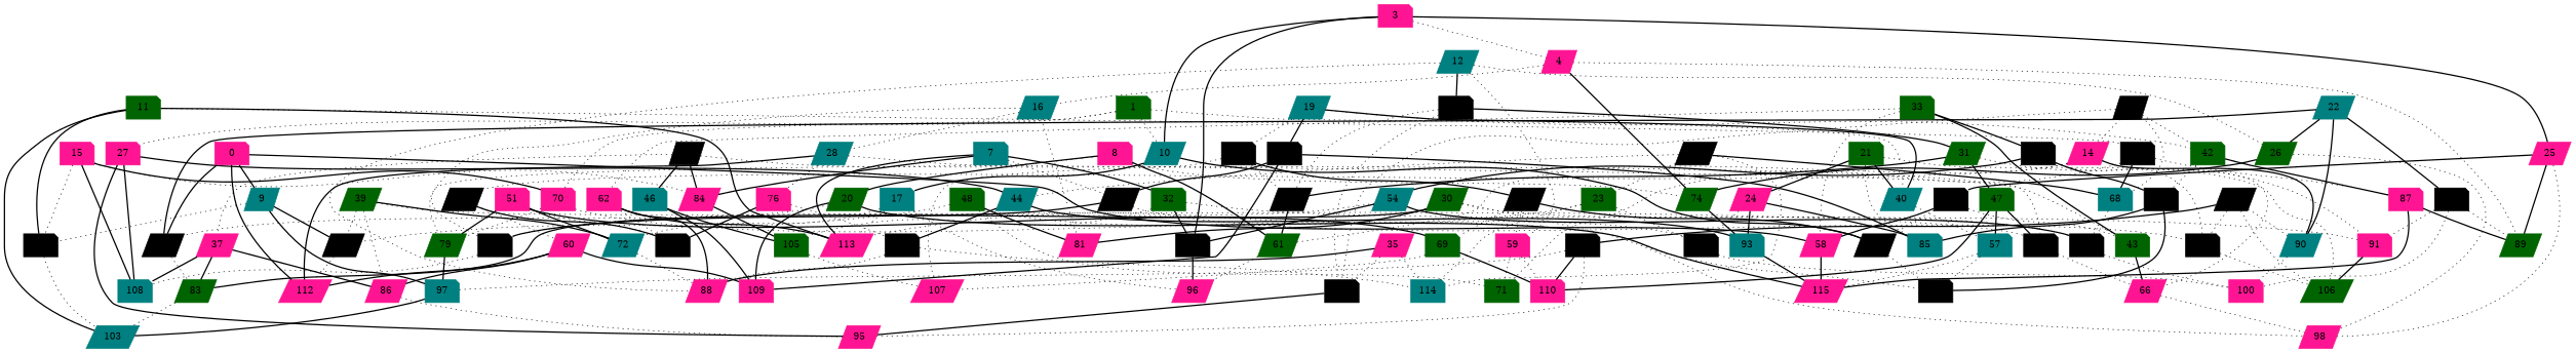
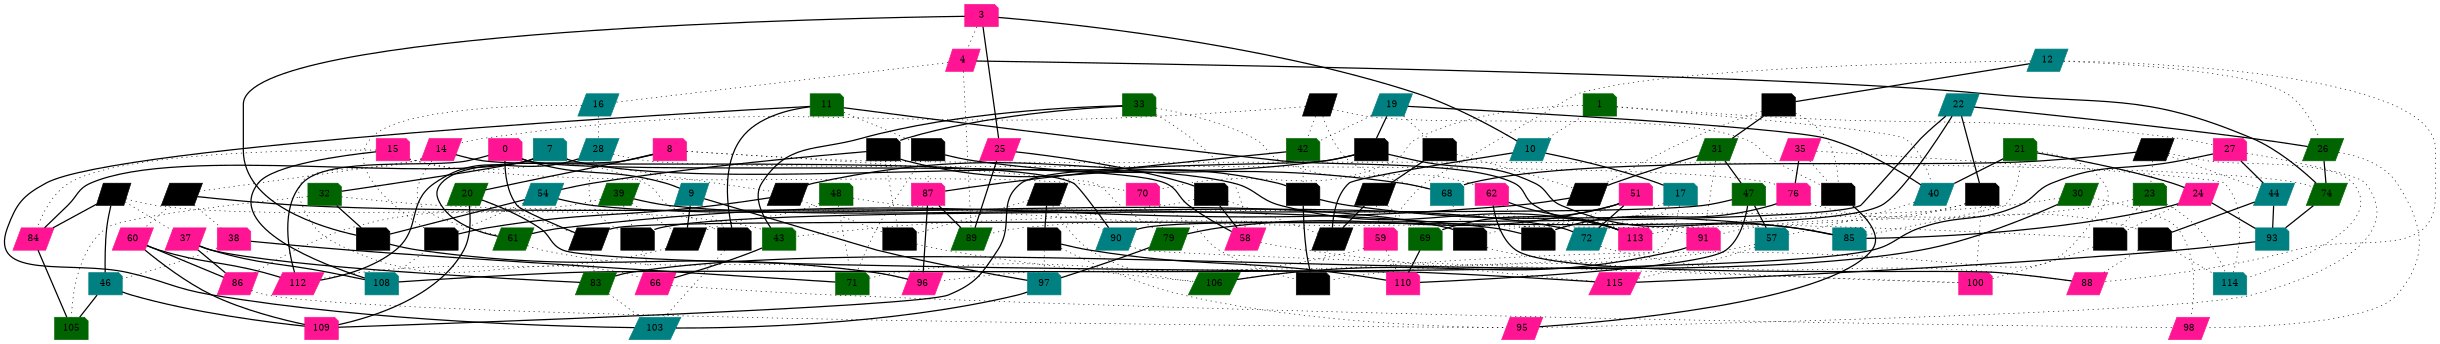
  graph {
    node [color=deeppink shape=note style=filled]
    edge [style=dotted]
    1 [color=darkgreen]
    10 [color=teal shape=parallelogram]
    27
    40 [color=teal shape=parallelogram]
    70
    17 [color=teal]
    55 [color=black shape=parallelogram]
    108 [color=teal]
    44 [color=teal shape=parallelogram]
    95 [shape=parallelogram]
    57 [color=teal]
    79 [color=darkgreen shape=parallelogram]
    101 [color=black]
    2 [color=black shape=parallelogram]
    37 [shape=parallelogram]
    43 [color=darkgreen]
    46 [color=teal]
    84 [shape=parallelogram]
    83 [color=darkgreen shape=parallelogram]
    86 [shape=parallelogram]
    66 [shape=parallelogram]
    109
    105 [color=darkgreen]
    3
    4 [shape=parallelogram]
    25 [shape=parallelogram]
    94 [color=black]
    16 [color=teal shape=parallelogram]
    74 [color=darkgreen shape=parallelogram]
    89 [color=darkgreen shape=parallelogram]
    36 [color=black]
    98 [shape=parallelogram]
    96 [shape=parallelogram]
    28 [color=teal shape=parallelogram]
-   81 [shape=parallelogram]
    99 [color=black]
    93 [color=teal]
    n38 [label=0]
    9 [color=teal shape=parallelogram]
    58 [shape=parallelogram]
    64 [color=black shape=parallelogram]
    112 [shape=parallelogram]
    53 [color=black]
    63 [color=black shape=parallelogram]
    97 [color=teal]
    n46 [label=115 shape=parallelogram]
    6 [color=black shape=parallelogram]
    14 [shape=parallelogram]
    42 [color=darkgreen]
    68 [color=teal]
    78 [color=black]
    61 [color=darkgreen shape=parallelogram]
    29 [color=black shape=parallelogram]
    90 [color=teal shape=parallelogram]
    56 [color=black]
    87
    73 [color=black]
    7 [color=teal]
    32 [color=darkgreen]
    80 [color=black shape=parallelogram]
-   113 [shape=parallelogram]
+   113
    91
    102 [color=black]
    8
    20 [color=darkgreen shape=parallelogram]
    103 [color=teal shape=parallelogram]
    72 [color=teal shape=parallelogram]
    11 [color=darkgreen]
    67 [color=black]
    71 [color=darkgreen]
    12 [color=teal shape=parallelogram]
    13 [color=black]
    26 [color=darkgreen shape=parallelogram]
    59
    88 [shape=parallelogram]
    31 [color=darkgreen shape=parallelogram]
    52 [color=black shape=parallelogram]
    110
    47 [color=darkgreen]
+   38
    60 [shape=parallelogram]
    104 [color=black]
    100
    15
    50 [color=black]
    76
    18 [color=black shape=parallelogram]
    23 [color=darkgreen]
    114 [color=teal]
    75 [color=black]
    77 [color=black]
    19 [color=teal shape=parallelogram]
    34 [color=black]
    65 [color=black]
    49 [color=black shape=parallelogram]
-   107 [shape=parallelogram]
    85 [color=teal]
    21 [color=darkgreen]
    24 [shape=parallelogram]
    106 [color=darkgreen shape=parallelogram]
    22 [color=teal shape=parallelogram]
    82 [color=black]
    30 [color=darkgreen shape=parallelogram]
    33 [color=darkgreen]
    45 [color=black]
    62
    54 [color=teal shape=parallelogram]
    69 [color=darkgreen]
    35 [shape=parallelogram]
    39 [color=darkgreen shape=parallelogram]
    41 [color=black shape=parallelogram]
    92 [color=black]
    48 [color=darkgreen]
    51
    1 -- 10
    1 -- 27
    1 -- 40
    1 -- 70
    10 -- 17 [style=bold]
    10 -- 55 [style=bold]
    27 -- 108 [style=bold]
    27 -- 44 [style=bold]
-   27 -- 95 [style=bold]
+   27 -- 95
    40 -- 57
    70 -- 79
    70 -- 101
    17 -- 96
    17 -- 113
    17 -- 72
    55 -- 101
    44 -- 93 [style=bold]
    44 -- 77 [style=bold]
    57 -- 101
    57 -- n46
    79 -- 97 [style=bold]
    2 -- 37
    2 -- 43
    2 -- 46 [style=bold]
    2 -- 84 [style=bold]
    37 -- 108 [style=bold]
    37 -- 83 [style=bold]
    37 -- 86 [style=bold]
    43 -- 66 [style=bold]
    46 -- 109 [style=bold]
    46 -- 105 [style=bold]
    84 -- 105 [style=bold]
    83 -- 103
    86 -- 95
    66 -- 98
-   105 -- 107
    3 -- 10 [style=bold]
    3 -- 4
    3 -- 25 [style=bold]
    3 -- 94 [style=bold]
    4 -- 16
    4 -- 74 [style=bold]
    4 -- 89
    25 -- 89 [style=bold]
    25 -- 36 [style=bold]
-   25 -- 98
    94 -- 96 [style=bold]
    16 -- 28
-   16 -- 81
    16 -- 99
    74 -- 93 [style=bold]
    36 -- 55
    36 -- 43
    36 -- 58 [style=bold]
    28 -- 112 [style=bold]
    28 -- 50
    28 -- 76
    99 -- 108
    93 -- n46 [style=bold]
    n38 -- 9 [style=bold]
    n38 -- 58 [style=bold]
    n38 -- 64 [style=bold]
    n38 -- 112 [style=bold]
    9 -- 53
    9 -- 63 [style=bold]
    9 -- 97 [style=bold]
-   58 -- n46 [style=bold]
+   58 -- n46
    64 -- 83
    53 -- 103
    63 -- 112
    97 -- 103 [style=bold]
    6 -- 14
    6 -- 42
    6 -- 68
    6 -- 78
    14 -- 66
    14 -- 61
    14 -- 29
    14 -- 90 [style=bold]
    42 -- 56
    42 -- 87 [style=bold]
    68 -- 73
    78 -- 95 [style=bold]
    61 -- 96
+   29 -- 38
    29 -- 60
    29 -- 104 [style=bold]
    90 -- 100
    56 -- 101 [style=bold]
    56 -- 85 [style=bold]
    87 -- 89 [style=bold]
-   87 -- n46 [style=bold]
+   87 -- 96 [style=bold]
    73 -- 100
    7 -- 84 [style=bold]
    7 -- 32 [style=bold]
    7 -- 80
    7 -- 113 [style=bold]
    32 -- 105
    32 -- 94 [style=bold]
    32 -- 91
    80 -- 99 [style=bold]
    80 -- 102
    91 -- 106 [style=bold]
    102 -- 106
    8 -- 79
    8 -- 74
    8 -- 61 [style=bold]
    8 -- 20 [style=bold]
    20 -- 109 [style=bold]
    20 -- 64
    20 -- n46 [style=bold]
    72 -- 88
    11 -- 53 [style=bold]
    11 -- 113 [style=bold]
    11 -- 103 [style=bold]
    11 -- 67
    67 -- 68 [style=bold]
    67 -- 87
    67 -- 71
    12 -- 13 [style=bold]
    12 -- 26
    12 -- 59
    12 -- 88
    13 -- 78
    13 -- 31 [style=bold]
    13 -- 52
    26 -- 74 [style=bold]
    26 -- 98
    59 -- 71
    59 -- 110
    31 -- 91
    31 -- 52 [style=bold]
    31 -- 47 [style=bold]
    52 -- 61 [style=bold]
    47 -- 57 [style=bold]
    47 -- 110 [style=bold]
    47 -- 50 [style=bold]
+   38 -- 46
+   38 -- 71 [style=bold]
    60 -- 86 [style=bold]
    60 -- 109 [style=bold]
    60 -- 112 [style=bold]
-   15 -- 70 [style=bold]
+   15 -- 70
    15 -- 108 [style=bold]
    15 -- 84
    15 -- 53
    50 -- 66
    76 -- 104 [style=bold]
    76 -- 77
    18 -- 44
    18 -- 68 [style=bold]
    18 -- 23
    18 -- 114
    23 -- 113
    23 -- 114
    23 -- 75
    75 -- 100
    77 -- 88
    77 -- 114
    19 -- 40 [style=bold]
    19 -- 42
    19 -- 34
    19 -- 65 [style=bold]
    34 -- 52
    34 -- 49 [style=bold]
-   34 -- 107
    65 -- 109 [style=bold]
    65 -- 80 [style=bold]
    65 -- 85 [style=bold]
    49 -- 55 [style=bold]
    49 -- 59
    49 -- 69
    21 -- 40 [style=bold]
    21 -- 85
    21 -- 24 [style=bold]
    21 -- 106
    24 -- 93 [style=bold]
    24 -- 75
    24 -- 85 [style=bold]
    22 -- 64 [style=bold]
    22 -- 90 [style=bold]
    22 -- 26 [style=bold]
    22 -- 82 [style=bold]
    82 -- 89
    82 -- 91
    82 -- 100
    30 -- 83 [style=bold]
    30 -- 98
-   30 -- 81 [style=bold]
    30 -- 73
    33 -- 43 [style=bold]
    33 -- 58
    33 -- 45 [style=bold]
    33 -- 62
    45 -- 56 [style=bold]
    45 -- 102
    45 -- 54 [style=bold]
    62 -- 113 [style=bold]
    62 -- 88 [style=bold]
    62 -- 104
    54 -- 94 [style=bold]
    54 -- 99
    54 -- 73 [style=bold]
    69 -- 110 [style=bold]
-   69 -- 107
    35 -- 78
-   35 -- 88 [style=bold]
+   35 -- 76 [style=bold]
    35 -- 114
    39 -- 86
    39 -- 63
    39 -- 72 [style=bold]
    39 -- 50
    41 -- 90
    41 -- 102
    41 -- 106
    41 -- 92 [style=bold]
    92 -- 95
    92 -- 97
    92 -- 110 [style=bold]
-   48 -- 81 [style=bold]
    48 -- 63
    48 -- 71
    48 -- 75
    51 -- 79 [style=bold]
    51 -- 72 [style=bold]
    51 -- 104
    51 -- 69 [style=bold]
  }
